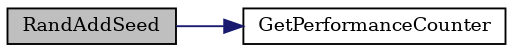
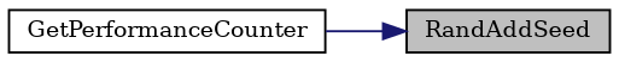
  digraph {
    rankdir=LR
    fontname="DejaVu Serif"
    node [color=black fontname="DejaVu Serif" fontsize=10 shape=record style=filled]
    n1 [fillcolor=grey75 fontcolor=black height=0.2 label=RandAddSeed width=0.4]
    n2 [fillcolor=white height=0.2 label=GetPerformanceCounter width=0.4]
-   n1 -> n2 [color=midnightblue fontname="DejaVu Serif" fontsize=10 labelfontname=Helvetica labelfontsize=10 style=solid]
+   n2 -> n1 [color=midnightblue fontname="DejaVu Serif" fontsize=10 labelfontname=Helvetica labelfontsize=10 style=solid]
  }
